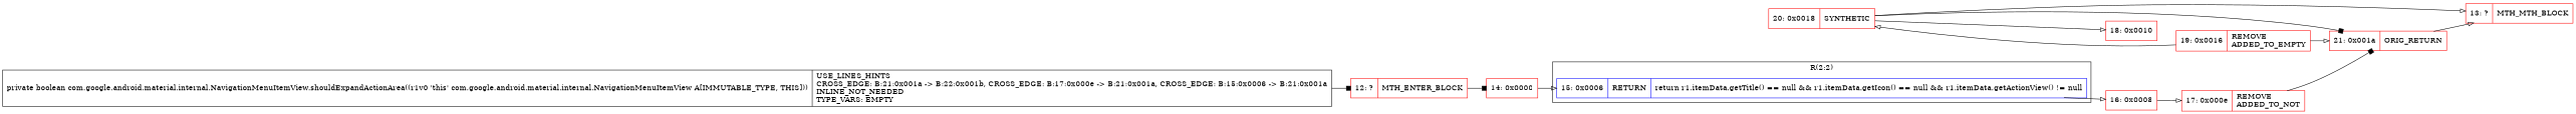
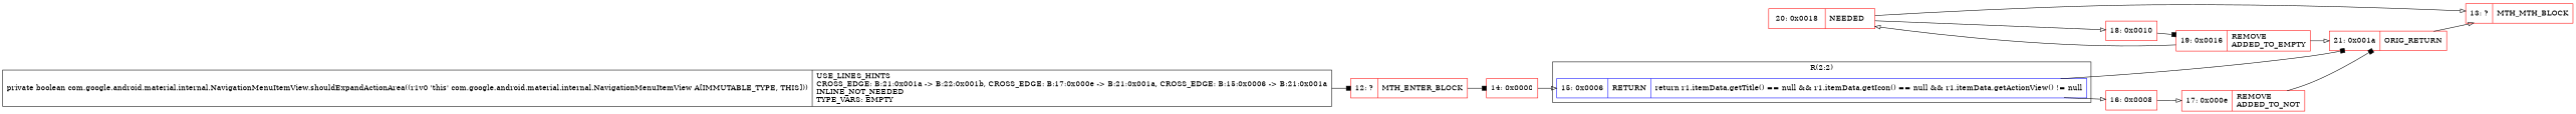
  digraph {
    rankdir=LR
    node [color=red shape=record]
    edge [arrowhead=onormal]
    n1 [color=blue label="{15\:\ 0x0006|RETURN\l|return r1.itemData.getTitle() == null && r1.itemData.getIcon() == null && r1.itemData.getActionView() != null\l}"]
    n2 [label="{16\:\ 0x0008}"]
    n3 [label="{21\:\ 0x001a|ORIG_RETURN\l}"]
    n4 [label="{17\:\ 0x000e|REMOVE\lADDED_TO_NOT\l}"]
    n5 [label="{13\:\ ?|MTH_MTH_BLOCK\l}"]
    n6 [label="{12\:\ ?|MTH_ENTER_BLOCK\l}"]
    n7 [label="{14\:\ 0x0000}"]
    n8 [label="{18\:\ 0x0010}"]
    n9 [label="{19\:\ 0x0016|REMOVE\lADDED_TO_EMPTY\l}"]
-   n10 [label="{20\:\ 0x0018|SYNTHETIC\l}"]
+   n10 [label="{20\:\ 0x0018|NEEDED\l}"]
    n11 [label="{private boolean com.google.android.material.internal.NavigationMenuItemView.shouldExpandActionArea((r1v0 'this' com.google.android.material.internal.NavigationMenuItemView A[IMMUTABLE_TYPE, THIS]))  | USE_LINES_HINTS\lCROSS_EDGE: B:21:0x001a \-\> B:22:0x001b, CROSS_EDGE: B:17:0x000e \-\> B:21:0x001a, CROSS_EDGE: B:15:0x0006 \-\> B:21:0x001a\lINLINE_NOT_NEEDED\lTYPE_VARS: EMPTY\l}" color=""]
    subgraph cluster_1 {
      label="R(2:2)"
      n1
    }
    n1 -> n2
-   n10 -> n3 [arrowhead=box]
+   n1 -> n3 [arrowhead=box]
    n2 -> n4
    n3 -> n5
    n4 -> n3 [arrowhead=box]
    n6 -> n7 [arrowhead=box]
    n7 -> n1
+   n8 -> n9 [arrowhead=box]
    n9 -> n3
    n9 -> n10
    n10 -> n5
    n10 -> n8
    n11 -> n6 [arrowhead=box]
  }
